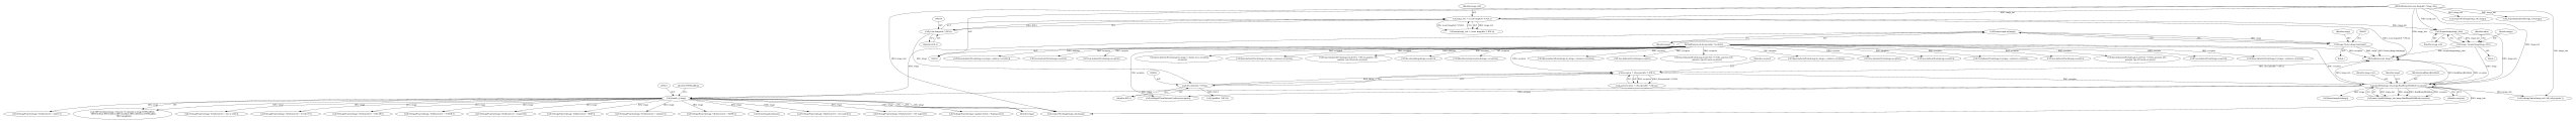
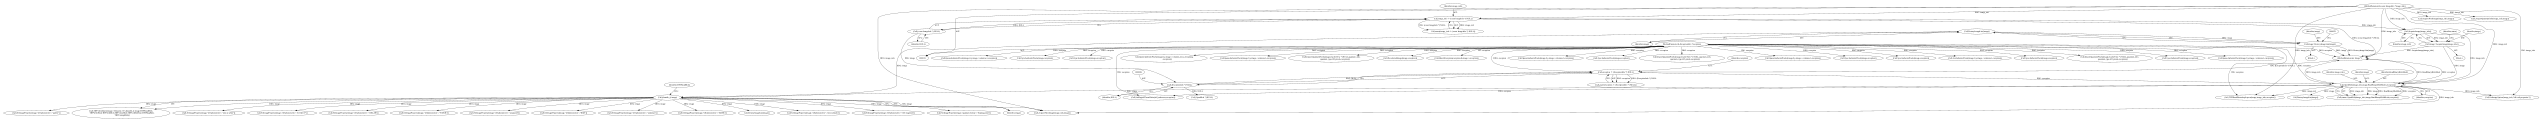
  digraph {
    fontname="Liberation Serif"
    node [fontname="Liberation Serif"]
    edge [fontname="Liberation Serif"]
    n1 [label="(Call,DestroyImageList(image))"]
    n2 [label="(Call,image=DestroyImageList(image))"]
    n3 [label="(Identifier,image)"]
    n4 [label="(MethodReturn,static Image *)"]
    n5 [label="(Block,)"]
    n6 [label="(Call,(thandle_t) image)"]
    n7 [label="(Call,AcquireNextImage(image_info,image))"]
    n8 [label="(Identifier,image)"]
    n9 [label="(Call,SetImageProperty(image,\"tiff:photometric\",\"palette\"))"]
    n10 [label="(Call,TIFFClientOpen(image->filename,\"rb\",(thandle_t) image,TIFFReadBlob,\n    TIFFWriteBlob,TIFFSeekBlob,TIFFCloseBlob,TIFFGetBlobSize,TIFFMapBlob,\n    TIFFUnmapBlob))"]
    n11 [label="(Call,SetImageProperty(image,\"tiff:photometric\",\"min-is-white\"))"]
    n12 [label="(Call,SetImageProperty(image,\"tiff:photometric\",\"LOGLUV\"))"]
    n13 [label="(Call,SetImageProperty(image,\"tiff:photometric\",\"CIELAB\"))"]
    n14 [label="(Call,SetImageProperty(image,\"tiff:photometric\",\"YCBCR\"))"]
    n15 [label="(Call,SetImageProperty(image,\"tiff:photometric\",\"separated\"))"]
    n16 [label="(Call,SetImageProperty(image,\"tiff:photometric\",\"RGB\"))"]
    n17 [label="(Call,SetImageProperty(image,\"tiff:photometric\",\"unknown\"))"]
    n18 [label="(Call,SetImageProperty(image,\"tiff:photometric\",\"MASK\"))"]
    n19 [label="(Call,DestroyImageList(image))"]
    n20 [label="(Call,SetImageProperty(image,\"tiff:photometric\",\"min-is-black\"))"]
    n21 [label="(Call,SetImageProperty(image,\"tiff:photometric\",\"CIE Log2(L)\"))"]
    n22 [label="(Call,SetImageProperty(image,\"quantum:format\",\"floating-point\"))"]
    n23 [label="(Call,OpenBlob(image_info,image,ReadBinaryBlobMode,exception))"]
+   n24 [label="(Call,TIFFReadPhotoshopLayers(image,image_info,exception))"]
    n25 [label="(Identifier,exception)"]
    n26 [label="(Call,SetMagickThreadValue(tiff_unknown,exception))"]
    n27 [label="(Call,DestroyImageList(image))"]
    n28 [label="(Call,GetImageOption(image_info,\"tiff:exif-properties\"))"]
    n29 [label="(Call,status=OpenBlob(image_info,image,ReadBinaryBlobMode,exception))"]
    n30 [label="(Call,AcquireImage(image_info))"]
    n31 [label="(Call,image=AcquireImage(image_info))"]
    n32 [label="(Identifier,image_info)"]
    n33 [label="(Block,)"]
    n34 [label="(Call,image_info != (const ImageInfo *) NULL)"]
    n35 [label="(Call,(const ImageInfo *) NULL)"]
    n36 [label="(Call,assert(image_info != (const ImageInfo *) NULL))"]
    n37 [label="(Call,(ExceptionInfo *) NULL)"]
    n38 [label="(Identifier,NULL)"]
    n39 [label="(MethodParameterIn,const ImageInfo *image_info)"]
    n40 [label="(Call,AcquireNextImage(image_info,image))"]
    n41 [label="(Call,AcquireQuantumInfo(image_info,image))"]
    1000115
    n43 [label="(Call,exception != (ExceptionInfo *) NULL)"]
    n44 [label="(Identifier,NULL)"]
    n45 [label="(Call,(OpenBlob *) NULL)"]
    n46 [label="(Call,assert(exception != (ExceptionInfo *) NULL))"]
    n47 [label="(MethodParameterIn,ExceptionInfo *exception)"]
    n48 [label="(Call,QueueAuthenticPixels(image,0,y,image->columns,rows_remaining,\n            exception))"]
    n49 [label="(Call,QueueAuthenticPixels(image,0,y,image->columns,1,exception))"]
    n50 [label="(Call,ImportQuantumPixels(image,(CacheView *) NULL,quantum_info,\n              quantum_type,tiff_pixels,exception))"]
    n51 [label="(Call,DecodeLabImage(image,exception))"]
    n52 [label="(Call,InheritException(exception,&image->exception))"]
    n53 [label="(Call,QueueAuthenticPixels(image,0,y,image->columns,1,exception))"]
    n54 [label="(Call,SyncAuthenticPixels(image,exception))"]
    n55 [label="(Call,ImportQuantumPixels(image,(CacheView *) NULL,quantum_info,\n            quantum_type,tiff_pixels,exception))"]
    n56 [label="(Call,QueueAuthenticPixels(image,0,y,image->columns,1,exception))"]
    n57 [label="(Call,SyncAuthenticPixels(image,exception))"]
    n58 [label="(Call,SyncAuthenticPixels(image,exception))"]
    n59 [label="(Call,GetAuthenticPixels(image,0,y,image->columns,1,exception))"]
    n60 [label="(Call,SyncAuthenticPixels(image,exception))"]
    n61 [label="(Call,ImportQuantumPixels(image,(CacheView *) NULL,quantum_info,\n            quantum_type,tiff_pixels,exception))"]
    n62 [label="(Call,SyncAuthenticPixels(image,exception))"]
    n63 [label="(Call,QueueAuthenticPixels(image,0,y,image->columns,1,exception))"]
    n64 [label="(Call,QueueAuthenticPixels(image,0,y,image->columns,1,exception))"]
    n65 [label="(Call,SyncAuthenticPixels(image,exception))"]
    n66 [label="(Call,SyncAuthenticPixels(image,exception))"]
    n67 [label="(Identifier,image_info)"]
    n68 [label="(Identifier,exception)"]
    n69 [label="(Identifier,TIFFReadBlob)"]
    n70 [label="(Identifier,status)"]
    n71 [label="(Identifier,image)"]
    n72 [label="(Identifier,image)"]
    n73 [label="(Identifier,ReadBinaryBlobMode)"]
    n74 [label="(Identifier,image_info)"]
    n75 [label="(Identifier,image)"]
-   1000231
-   1000159
    1000186
    1000253
    n1 -> n2 [label="AST: "]
    n1 -> n2 [label="DDG: image"]
    n1 -> n3 [label="CFG: "]
    n2 -> n1 [label="CFG: "]
    n2 -> n4 [label="DDG: image"]
    n2 -> n4 [label="DDG: DestroyImageList(image)"]
    n2 -> n5 [label="AST: "]
    n3 -> n1 [label="AST: "]
    n6 -> n1 [label="DDG: image"]
    n6 -> n7 [label="DDG: image"]
    n6 -> n8 [label="CFG: "]
    n6 -> n9 [label="DDG: image"]
    n6 -> n10 [label="AST: "]
    n6 -> n10 [label="DDG: image"]
    n6 -> n11 [label="DDG: image"]
    n6 -> n12 [label="DDG: image"]
    n6 -> n13 [label="DDG: image"]
    n6 -> n14 [label="DDG: image"]
    n6 -> n15 [label="DDG: image"]
    n6 -> n16 [label="DDG: image"]
    n6 -> n17 [label="DDG: image"]
    n6 -> n18 [label="DDG: image"]
    n6 -> n19 [label="DDG: image"]
    n6 -> n20 [label="DDG: image"]
    n6 -> n21 [label="DDG: image"]
    n6 -> n22 [label="DDG: image"]
    n8 -> n6 [label="AST: "]
    n23 -> n4 [label="DDG: image_info"]
    n23 -> n4 [label="DDG: ReadBinaryBlobMode"]
    n23 -> n4 [label="DDG: exception"]
    n23 -> n6 [label="DDG: image"]
    n23 -> n7 [label="DDG: image_info"]
+   n23 -> n24 [label="DDG: image_info"]
    n23 -> n25 [label="CFG: "]
    n23 -> n26 [label="DDG: exception"]
    n23 -> n27 [label="DDG: image"]
    n23 -> n28 [label="DDG: image_info"]
    n23 -> n29 [label="AST: "]
    n23 -> n29 [label="DDG: image_info"]
    n23 -> n29 [label="DDG: image"]
    n23 -> n29 [label="DDG: ReadBinaryBlobMode"]
    n23 -> n29 [label="DDG: exception"]
    n25 -> n23 [label="AST: "]
    n29 -> n23 [label="CFG: "]
    n30 -> n23 [label="DDG: image_info"]
    n30 -> n31 [label="AST: "]
    n30 -> n31 [label="DDG: image_info"]
    n30 -> n32 [label="CFG: "]
    n31 -> n4 [label="DDG: AcquireImage(image_info)"]
    n31 -> n23 [label="DDG: image"]
    n31 -> n30 [label="CFG: "]
    n31 -> n33 [label="AST: "]
    n32 -> n30 [label="AST: "]
    n34 -> n4 [label="DDG: (const ImageInfo *) NULL"]
    n34 -> n30 [label="DDG: image_info"]
    n34 -> n35 [label="CFG: "]
    n34 -> n36 [label="AST: "]
    n34 -> n36 [label="DDG: image_info"]
    n34 -> n36 [label="DDG: (const ImageInfo *) NULL"]
    n35 -> n34 [label="AST: "]
    n35 -> n34 [label="DDG: NULL"]
    n35 -> n37 [label="DDG: image"]
    n35 -> n38 [label="CFG: "]
    n36 -> n34 [label="CFG: "]
    n37 -> n43 [label="AST: "]
    n37 -> n43 [label="DDG: NULL"]
    n37 -> n44 [label="CFG: "]
    n37 -> n45 [label="DDG: NULL"]
    n38 -> n35 [label="AST: "]
    n39 -> n4 [label="DDG: image_info"]
    n39 -> n7 [label="DDG: image_info"]
    n39 -> n23 [label="DDG: image_info"]
+   n39 -> n24 [label="DDG: image_info"]
    n39 -> n28 [label="DDG: image_info"]
    n39 -> n30 [label="DDG: image_info"]
    n39 -> n34 [label="DDG: image_info"]
    n39 -> n40 [label="DDG: image_info"]
    n39 -> n41 [label="DDG: image_info"]
    n39 -> 1000115 [label="AST: "]
-   n43 -> n4 [label="DDG: (ExceptionInfo *) NULL"]
+   n4 -> n43 [label="DDG: (ExceptionInfo *) NULL"]
    n43 -> n23 [label="DDG: exception"]
    n43 -> n37 [label="CFG: "]
    n43 -> n46 [label="AST: "]
    n43 -> n46 [label="DDG: exception"]
    n43 -> n46 [label="DDG: (ExceptionInfo *) NULL"]
    n44 -> n37 [label="AST: "]
    n46 -> n43 [label="CFG: "]
    n47 -> n4 [label="DDG: exception"]
    n47 -> n23 [label="DDG: exception"]
+   n47 -> n24 [label="DDG: exception"]
    n47 -> n26 [label="DDG: exception"]
    n47 -> 1000115 [label="AST: "]
    n47 -> n43 [label="DDG: exception"]
    n47 -> n48 [label="DDG: exception"]
    n47 -> n49 [label="DDG: exception"]
    n47 -> n50 [label="DDG: exception"]
    n47 -> n51 [label="DDG: exception"]
    n47 -> n52 [label="AST: exception"]
    n47 -> n53 [label="DDG: exception"]
    n47 -> n54 [label="DDG: exception"]
    n47 -> n55 [label="DDG: exception"]
    n47 -> n56 [label="DDG: exception"]
    n47 -> n57 [label="DDG: exception"]
    n47 -> n58 [label="DDG: exception"]
    n47 -> n59 [label="DDG: exception"]
    n47 -> n60 [label="DDG: exception"]
    n47 -> n61 [label="DDG: exception"]
    n47 -> n62 [label="DDG: exception"]
    n47 -> n63 [label="DDG: exception"]
    n47 -> n64 [label="DDG: exception"]
    n47 -> n65 [label="DDG: exception"]
    n47 -> n66 [label="DDG: exception"]
    n67 -> n23 [label="AST: "]
    n68 -> n43 [label="AST: "]
    n69 -> n6 [label="CFG: "]
    n70 -> n31 [label="CFG: "]
    n71 -> n23 [label="AST: "]
    n72 -> n2 [label="AST: "]
    n73 -> n23 [label="AST: "]
    n74 -> n34 [label="AST: "]
    n75 -> n31 [label="AST: "]
-   1000231 -> n6 [label="AST: "]
-   1000159 -> n35 [label="AST: "]
    1000186 -> n37 [label="AST: "]
    1000253 -> n2 [label="CFG: "]
  }
